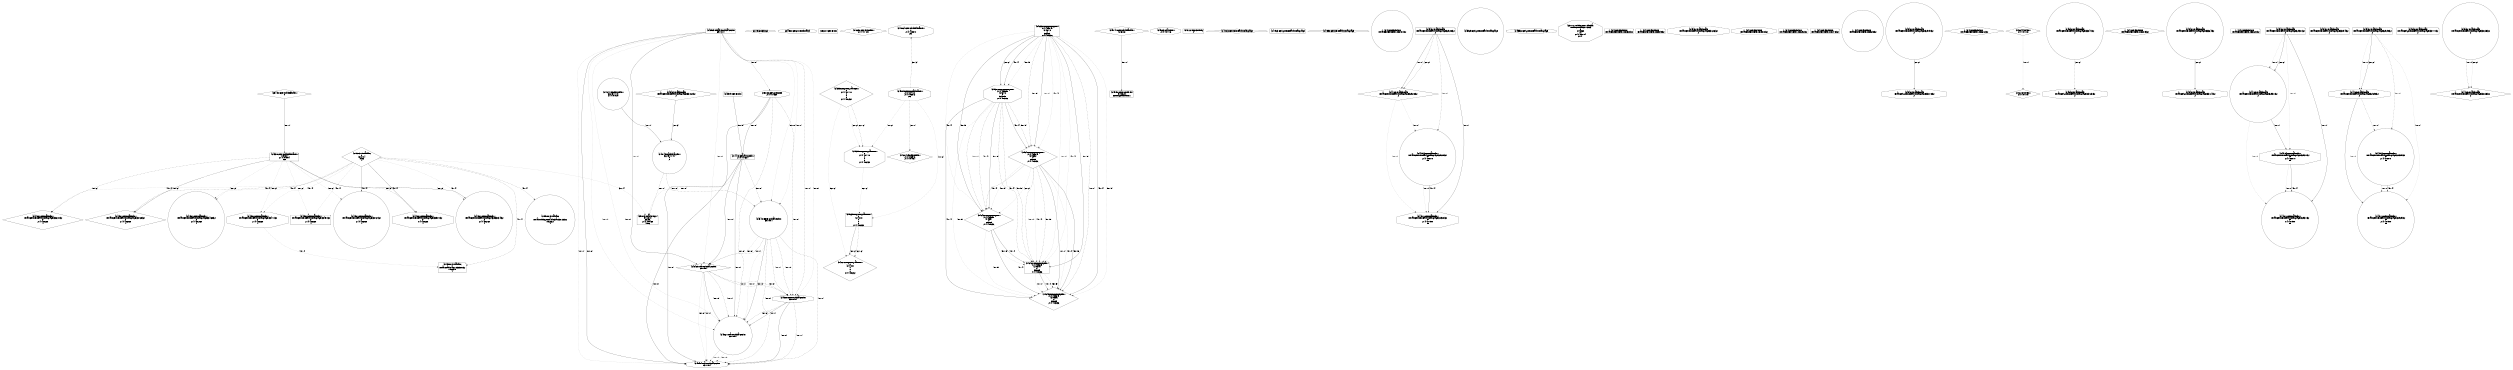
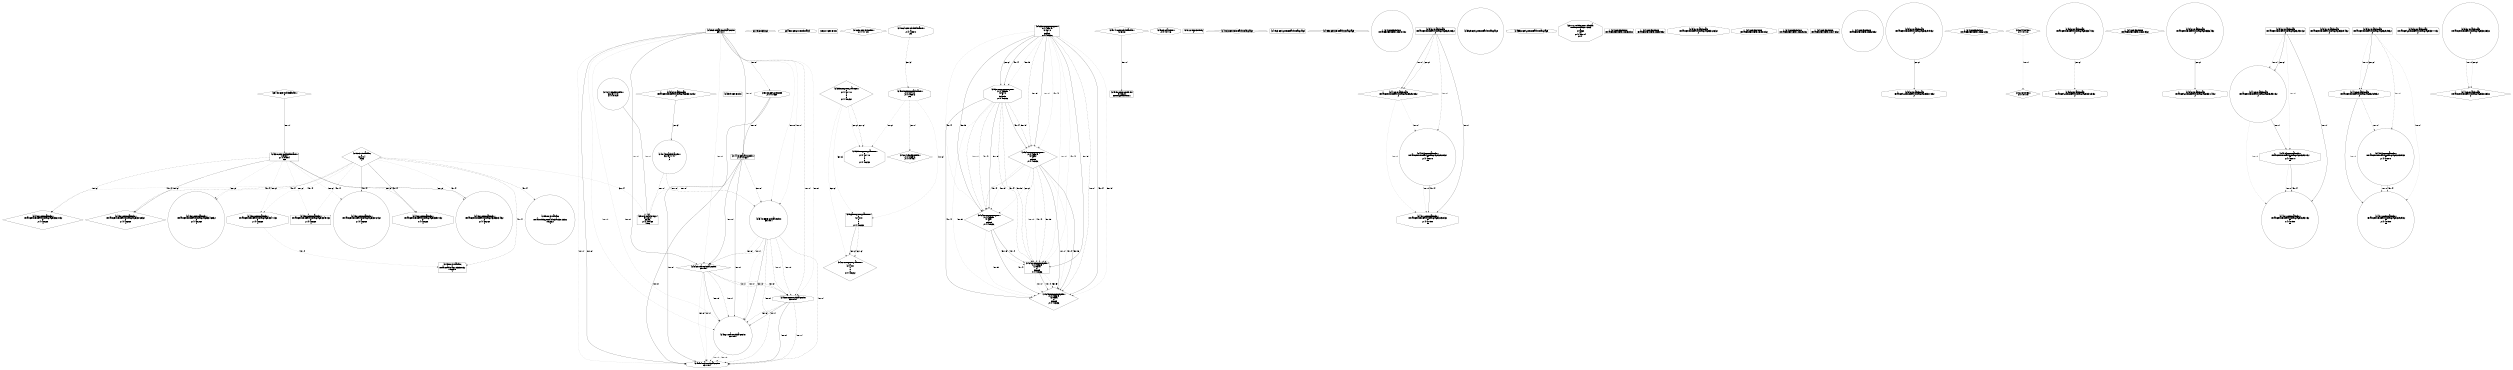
  digraph {
    node [shape=note]
    edge [style=dotted]
    n1 [label="4254480.GetModuleHandleW\n0" shape=diamond]
    n2 [label="4243306.GetModuleFileNameW\n4194304\n2147408904\n522"]
    n3 [label="4247567.GetLocaleInfoW\nretval_GetUserDefaultUILanguage_33471_32\n3\n2147408268\n4" shape=octagon]
    n4 [label="4247567.GetLocaleInfoW\nretval_GetUserDefaultUILanguage_33468_32\n3\n2147408268\n4" shape=circle]
    n5 [label="4247567.GetLocaleInfoW\nretval_GetUserDefaultUILanguage_33507_32\n3\n2147408268\n4" shape=octagon]
    n6 [label="4247567.GetLocaleInfoW\nretval_GetUserDefaultUILanguage_33451_32\n3\n2147408268\n4"]
    n7 [label="4247567.GetLocaleInfoW\nretval_GetUserDefaultUILanguage_33034_32\n3\n2147408268\n4" shape=circle]
    n8 [label="4247567.GetLocaleInfoW\nretval_GetUserDefaultUILanguage_33610_32\n3\n2147408268\n4" shape=diamond]
    n9 [label="4247567.GetLocaleInfoW\nretval_GetUserDefaultUILanguage_33767_32\n3\n2147408268\n4" shape=circle]
    n10 [label="4247567.GetLocaleInfoW\nretval_GetUserDefaultUILanguage_33768_32\n3\n2147408268\n4" shape=diamond]
    n11 [label="4243965.InitializeCriticalSection\n6917004"]
    n12 [label="4250188.GetSystemInfo\n2147417660" shape=octagon]
    n13 [label="4214413.GetStartupInfoW\n2147417624"]
    n14 [label="4245418.EnterCriticalSection\n6917004" shape=circle]
    n15 [label="4245469.LeaveCriticalSection\n6917004" shape=diamond]
    n16 [label="4245580.EnterCriticalSection\n6917004" shape=octagon]
    n17 [label="4245621.LeaveCriticalSection\n6917004" shape=circle]
    n18 [label="4245454.LeaveCriticalSection\n6917004" shape=octagon]
    n19 [label="4250073.LoadStringW\n9441340\n65485\n2147409468\n4096"]
    n20 [label="4243979.GetVersion\n"]
    n21 [label="6844560.GetACP\n" shape=diamond]
    n22 [label="6844580.GetCurrentThreadId\n" shape=octagon]
    n23 [label="4250204.GetVersion\n"]
    n24 [label="4276690.GetVersionExW\n2147417420" shape=diamond]
    n25 [label="4215588.VirtualAlloc\n0\nretval_LoadStringW_33580_32\n1052675\n4"]
    n26 [label="4248064.GetModuleFileNameW\n0\n2147408370\n261" shape=octagon]
    n27 [label="4245785.GetLongPathNameW\n2147407710\n2147406542\n261" shape=octagon]
    n28 [label="4246599.RegQueryValueExW\n0\n2147407710\n0\n0\n0\n2147408232" shape=octagon]
    n29 [label="4246014.FindFirstFileW\n2147406542\n2147407064" shape=diamond]
    n30 [label="4246635.RegQueryValueExW\n0\n4247000\n0\n0\n0\n2147408232"]
    n31 [label="4215383.VirtualAlloc\n0\n1310704\n4096\n4" shape=diamond]
    n32 [label="4215588.VirtualAlloc\n0\nretval_MultiByteToWideChar_33725_32\n1052672\n4" shape=circle]
    n33 [label="4246338.RegOpenKeyExW\n2147483649\n4246772\n0\n983065\n2147408236"]
    n34 [label="4246372.RegOpenKeyExW\n2147483650\n4246772\n0\n983065\n2147408236" shape=octagon]
    n35 [label="4246402.RegOpenKeyExW\n2147483649\n4246832\n0\n983065\n2147408236" shape=diamond]
    n36 [label="4246432.RegOpenKeyExW\n2147483650\n4246831\n0\n983065\n2147408236" shape=diamond]
    n37 [label="4246462.RegOpenKeyExW\n2147483649\n4246884\n0\n983065\n2147408236"]
    n38 [label="4246492.RegOpenKeyExW\n2147483649\n4246936\n0\n983065\n2147408236" shape=diamond]
    n39 [label="4245741.GetModuleHandleW\n4246160" shape=diamond]
    n40 [label="4245758.GetProcAddress\n9441320\nGetLongPathNameW"]
    n41 [label="4246556.RegQueryValueExW\n0\n2147407710\n0\n0\n0\n2147408232" shape=diamond]
    n42 [label="4242676.RegQueryValueExW\n0\n4247000\n0\n0\n0\n2147408232" shape=diamond]
    n43 [label="4245683.CharNextW\n2147407716" shape=octagon]
    n44 [label="4246722.RegCloseKey\n0"]
    n45 [label="4247883.GetUserDefaultUILanguage\n" shape=diamond]
    n46 [label="4245487.IsValidLocale\nretval_GetUserDefaultUILanguage_33182_32\n2" shape=diamond]
    n47 [label="4248145.LoadLibraryExW\n3224341740\n0\n2" shape=circle]
    n48 [label="4247923.GetSystemDefaultUILanguage\n"]
    n49 [label="4247558.GetUserDefaultUILanguage\n" shape=diamond]
    n50 [label="4247247.FindFirstFileW\n3224341740\n2147407640" shape=circle]
    n51 [label="4247263.FindClose\nretval_FindFirstFileW_33481_32" shape=circle]
    n52 [label="4245487.IsValidLocale\nretval_GetUserDefaultUILanguage_32928_32\n2"]
    n53 [label="4244766.IsValidLocale\nretval_GetUserDefaultUILanguage_32928_32\n2" shape=diamond]
    n54 [label="4244794.GetLocaleInfoW\nretval_GetUserDefaultUILanguage_32928_32\n89\n2147408070\n85" shape=circle]
    n55 [label="4244811.GetLocaleInfoW\nretval_GetUserDefaultUILanguage_32928_32\n90\n2147407900\n85" shape=octagon]
    n56 [label="4245525.GetSystemDefaultUILanguage\n" shape=circle]
    n57 [label="4245552.GetSystemDefaultUILanguage\n" shape=octagon]
    n58 [label="4250171.MultiByteToWideChar\nretval_GetACP_32773_32\n0\n4243868\n10\n2147403704\n2047" shape=octagon]
    n59 [label="4247263.FindClose\nretval_FindFirstFileW_33520_32"]
    n60 [label="4247263.FindClose\nretval_FindFirstFileW_33509_32"]
    n61 [label="4245487.IsValidLocale\nretval_GetUserDefaultUILanguage_33026_32\n2" shape=octagon]
    n62 [label="4247263.FindClose\nretval_FindFirstFileW_33518_32" shape=octagon]
    n63 [label="4247263.FindClose\nretval_FindFirstFileW_33292_32"]
    n64 [label="4247263.FindClose\nretval_FindFirstFileW_33478_32"]
    n65 [label="4247263.FindClose\nretval_FindFirstFileW_33523_32" shape=circle]
    n66 [label="4245487.IsValidLocale\nretval_GetUserDefaultUILanguage_32919_32\n2" shape=circle]
    n67 [label="4245487.IsValidLocale\nretval_GetSystemDefaultUILanguage_33078_32\n2" shape=octagon]
    n68 [label="4247263.FindClose\nretval_FindFirstFileW_33612_32" shape=diamond]
    n69 [label="4246044.lstrlenW\n2147407108" shape=diamond]
    n70 [label="4246113.lstrlenW\n2147407108" shape=diamond]
    n71 [label="4245487.IsValidLocale\nretval_GetUserDefaultUILanguage_33347_32\n2" shape=circle]
    n72 [label="4245487.IsValidLocale\nretval_GetSystemDefaultUILanguage_33723_32\n2" shape=octagon]
    n73 [label="4247263.FindClose\nretval_FindFirstFileW_33819_32" shape=diamond]
    n74 [label="4245487.IsValidLocale\nretval_GetUserDefaultUILanguage_33364_32\n2" shape=circle]
    n75 [label="4245487.IsValidLocale\nretval_GetSystemDefaultUILanguage_33724_32\n2" shape=octagon]
-   n76 [label="4247263.FindClose\nretval_FindFirstFileW_33820_32"]
    n77 [label="4245487.IsValidLocale\nretval_GetUserDefaultUILanguage_32931_32\n2"]
    n78 [label="4244766.IsValidLocale\nretval_GetUserDefaultUILanguage_32931_32\n2" shape=circle]
    n79 [label="4244794.GetLocaleInfoW\nretval_GetUserDefaultUILanguage_32931_32\n89\n2147408070\n85" shape=octagon]
    n80 [label="4244811.GetLocaleInfoW\nretval_GetUserDefaultUILanguage_32931_32\n90\n2147407900\n85" shape=circle]
    n81 [label="4245487.IsValidLocale\nretval_GetUserDefaultUILanguage_33094_32\n2"]
    n82 [label="4245487.IsValidLocale\nretval_GetUserDefaultUILanguage_32929_32\n2"]
    n83 [label="4244766.IsValidLocale\nretval_GetUserDefaultUILanguage_32929_32\n2" shape=octagon]
    n84 [label="4244794.GetLocaleInfoW\nretval_GetUserDefaultUILanguage_32929_32\n89\n2147408070\n85" shape=circle]
    n85 [label="4244811.GetLocaleInfoW\nretval_GetUserDefaultUILanguage_32929_32\n90\n2147407900\n85" shape=circle]
    n86 [label="4245487.IsValidLocale\nretval_GetSystemDefaultUILanguage_33777_32\n2"]
    n87 [label="4245487.IsValidLocale\nretval_GetUserDefaultUILanguage_33025_32\n2" shape=circle]
    n88 [label="4244766.IsValidLocale\nretval_GetUserDefaultUILanguage_33025_32\n2" shape=diamond]
    n1 -> n2 [label="(0-->1)" style=solid]
    n2 -> n3 [label="(0-->2)"]
    n2 -> n4 [label="(0-->2)"]
    n2 -> n5 [label="(0-->2)" style=dashed]
    n2 -> n6 [label="(0-->2)"]
    n2 -> n7 [label="(0-->2)" style=solid]
    n2 -> n8 [label="(0-->2)" style=dashed]
    n2 -> n9 [label="(0-->2)"]
    n2 -> n10 [label="(0-->2)" style=solid]
    n3 -> n25 [label="(4-->4)"]
    n11 -> n12 [label="(0-->0)" style=dashed]
-   n20 -> n13 [label="(0-->0)" style=solid]
+   n11 -> n13 [label="(0-->0)" style=solid]
    n11 -> n14 [label="(1-->1)"]
    n11 -> n14 [label="(0-->0)"]
    n11 -> n15 [label="(1-->1)" style=solid]
    n11 -> n15 [label="(0-->0)"]
    n11 -> n16 [label="(1-->1)" style=dashed]
    n11 -> n16 [label="(0-->0)"]
    n11 -> n17 [label="(1-->1)"]
    n11 -> n17 [label="(0-->0)"]
    n11 -> n18 [label="(1-->1)"]
    n11 -> n18 [label="(0-->0)" style=solid]
    n12 -> n13 [label="(0-->0)" style=solid]
-   n12 -> n16 [label="(0-->0)" style=dashed]
-   n12 -> n17 [label="(0-->0)" style=dashed]
    n12 -> n18 [label="(0-->0)" style=solid]
    n13 -> n14 [label="(0-->0)" style=dashed]
    n13 -> n15 [label="(0-->0)" style=solid]
    n13 -> n17 [label="(0-->0)" style=solid]
    n13 -> n18 [label="(0-->0)" style=solid]
    n13 -> n19 [label="(0-->0)"]
    n14 -> n15 [label="(1-->1)" style=dashed]
    n14 -> n15 [label="(0-->0)"]
    n14 -> n16 [label="(1-->1)" style=dashed]
    n14 -> n16 [label="(0-->0)" style=dashed]
    n14 -> n17 [label="(1-->1)"]
    n14 -> n17 [label="(0-->0)" style=solid]
    n14 -> n18 [label="(1-->1)" style=dashed]
    n14 -> n18 [label="(0-->0)" style=dashed]
    n15 -> n16 [label="(1-->1)" style=dashed]
    n15 -> n16 [label="(0-->0)" style=dashed]
    n15 -> n17 [label="(1-->1)" style=dashed]
    n15 -> n17 [label="(0-->0)" style=solid]
    n15 -> n18 [label="(1-->1)"]
    n15 -> n18 [label="(0-->0)"]
    n16 -> n17 [label="(1-->1)" style=solid]
    n16 -> n17 [label="(0-->0)" style=dashed]
    n16 -> n18 [label="(1-->1)" style=dashed]
    n16 -> n18 [label="(0-->0)" style=solid]
    n17 -> n18 [label="(1-->1)" style=dashed]
    n17 -> n18 [label="(0-->0)"]
-   n27 -> n26 [label="(3-->3)" style=dashed]
+   n26 -> n27 [label="(3-->3)" style=dashed]
    n27 -> n28 [label="(1-->2)"]
    n27 -> n29 [label="(2-->1)" style=dashed]
    n27 -> n30 [label="(1-->2)"]
    n30 -> n42 [label="(2-->2)" style=solid]
    n30 -> n42 [label="(6-->6)" style=dashed]
    n31 -> n3 [label="(4-->4)"]
    n31 -> n4 [label="(4-->4)"]
    n31 -> n5 [label="(4-->4)" style=solid]
    n31 -> n6 [label="(4-->4)"]
    n31 -> n7 [label="(4-->4)"]
    n31 -> n8 [label="(4-->4)"]
    n31 -> n9 [label="(4-->4)" style=solid]
    n31 -> n10 [label="(4-->4)" style=dashed]
    n31 -> n19 [label="(3-->4)"]
    n31 -> n25 [label="(4-->4)" style=dashed]
    n31 -> n32 [label="(4-->4)" style=dashed]
    n33 -> n34 [label="(2-->2)" style=solid]
    n33 -> n34 [label="(4-->4)" style=solid]
    n33 -> n34 [label="(5-->5)"]
    n33 -> n35 [label="(1-->1)" style=solid]
    n33 -> n35 [label="(4-->4)"]
    n33 -> n35 [label="(5-->5)" style=dashed]
    n33 -> n36 [label="(4-->4)"]
    n33 -> n36 [label="(5-->5)" style=solid]
    n33 -> n37 [label="(1-->1)"]
    n33 -> n37 [label="(4-->4)"]
    n33 -> n37 [label="(5-->5)" style=solid]
    n33 -> n38 [label="(1-->1)" style=dashed]
    n33 -> n38 [label="(4-->4)" style=solid]
    n33 -> n38 [label="(5-->5)"]
    n34 -> n35 [label="(4-->4)" style=solid]
    n34 -> n35 [label="(5-->5)" style=dashed]
    n34 -> n36 [label="(1-->1)" style=dashed]
    n34 -> n36 [label="(4-->4)" style=dashed]
    n34 -> n36 [label="(5-->5)" style=solid]
    n34 -> n37 [label="(4-->4)" style=dashed]
    n34 -> n37 [label="(5-->5)" style=dashed]
    n34 -> n38 [label="(4-->4)" style=solid]
    n34 -> n38 [label="(5-->5)"]
    n35 -> n36 [label="(2-->2)"]
    n35 -> n36 [label="(4-->4)" style=dashed]
    n35 -> n36 [label="(5-->5)"]
    n35 -> n37 [label="(1-->1)" style=dashed]
    n35 -> n37 [label="(4-->4)"]
    n35 -> n37 [label="(5-->5)" style=dashed]
    n35 -> n38 [label="(1-->1)" style=solid]
    n35 -> n38 [label="(4-->4)"]
    n35 -> n38 [label="(5-->5)" style=solid]
    n36 -> n37 [label="(4-->4)" style=solid]
    n36 -> n37 [label="(5-->5)"]
    n36 -> n38 [label="(4-->4)" style=solid]
    n36 -> n38 [label="(5-->5)"]
    n37 -> n38 [label="(1-->1)"]
    n37 -> n38 [label="(4-->4)" style=solid]
    n37 -> n38 [label="(5-->5)"]
    n39 -> n40 [label="(0-->1)" style=solid]
    n41 -> n28 [label="(2-->2)"]
    n41 -> n28 [label="(6-->6)" style=dashed]
-   n28 -> n30 [label="(6-->6)"]
+   n41 -> n30 [label="(6-->6)"]
    n41 -> n42 [label="(6-->6)"]
    n46 -> n47 [label="(2-->3)" style=solid]
    n47 -> n14 [label="(0-->0)" style=dashed]
    n47 -> n19 [label="(0-->1)" style=dashed]
-   n50 -> n47 [label="(1-->1)" style=solid]
+   n50 -> n19 [label="(1-->1)" style=solid]
    n52 -> n53 [label="(1-->1)" style=solid]
    n52 -> n53 [label="(2-->2)" style=dashed]
    n52 -> n54 [label="(1-->1)" style=dashed]
    n52 -> n55 [label="(1-->1)" style=solid]
    n53 -> n54 [label="(1-->1)"]
    n53 -> n55 [label="(1-->1)"]
    n54 -> n55 [label="(1-->1)"]
    n54 -> n55 [label="(4-->4)" style=solid]
    n66 -> n67 [label="(2-->2)" style=solid]
    n69 -> n70 [label="(1-->1)"]
    n71 -> n72 [label="(2-->2)" style=dashed]
    n74 -> n75 [label="(2-->2)" style=solid]
    n77 -> n78 [label="(1-->1)"]
    n77 -> n78 [label="(2-->2)" style=solid]
    n77 -> n79 [label="(1-->1)"]
    n77 -> n80 [label="(1-->1)" style=solid]
    n78 -> n79 [label="(1-->1)" style=solid]
    n78 -> n80 [label="(1-->1)"]
    n79 -> n80 [label="(1-->1)"]
    n79 -> n80 [label="(4-->4)" style=solid]
    n82 -> n83 [label="(1-->1)"]
    n82 -> n83 [label="(2-->2)" style=solid]
    n82 -> n84 [label="(1-->1)" style=dashed]
    n82 -> n85 [label="(1-->1)"]
    n83 -> n84 [label="(1-->1)" style=dashed]
    n83 -> n85 [label="(1-->1)" style=solid]
    n84 -> n85 [label="(1-->1)" style=dashed]
    n84 -> n85 [label="(4-->4)" style=solid]
    n87 -> n88 [label="(1-->1)" style=dashed]
    n87 -> n88 [label="(2-->2)"]
  }
